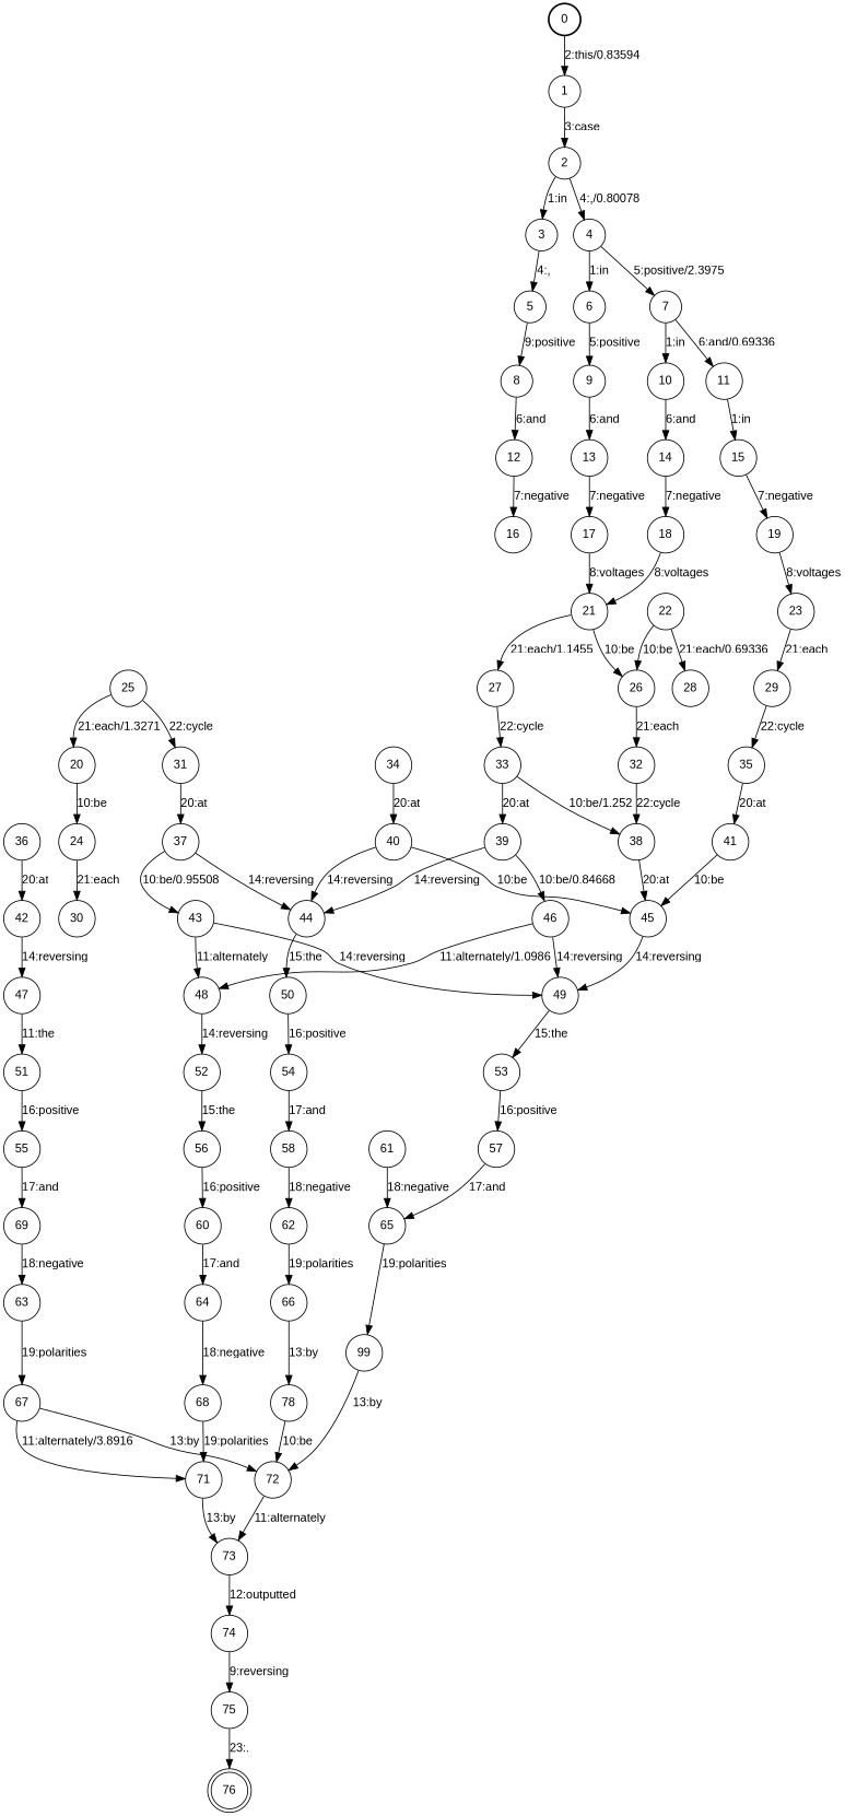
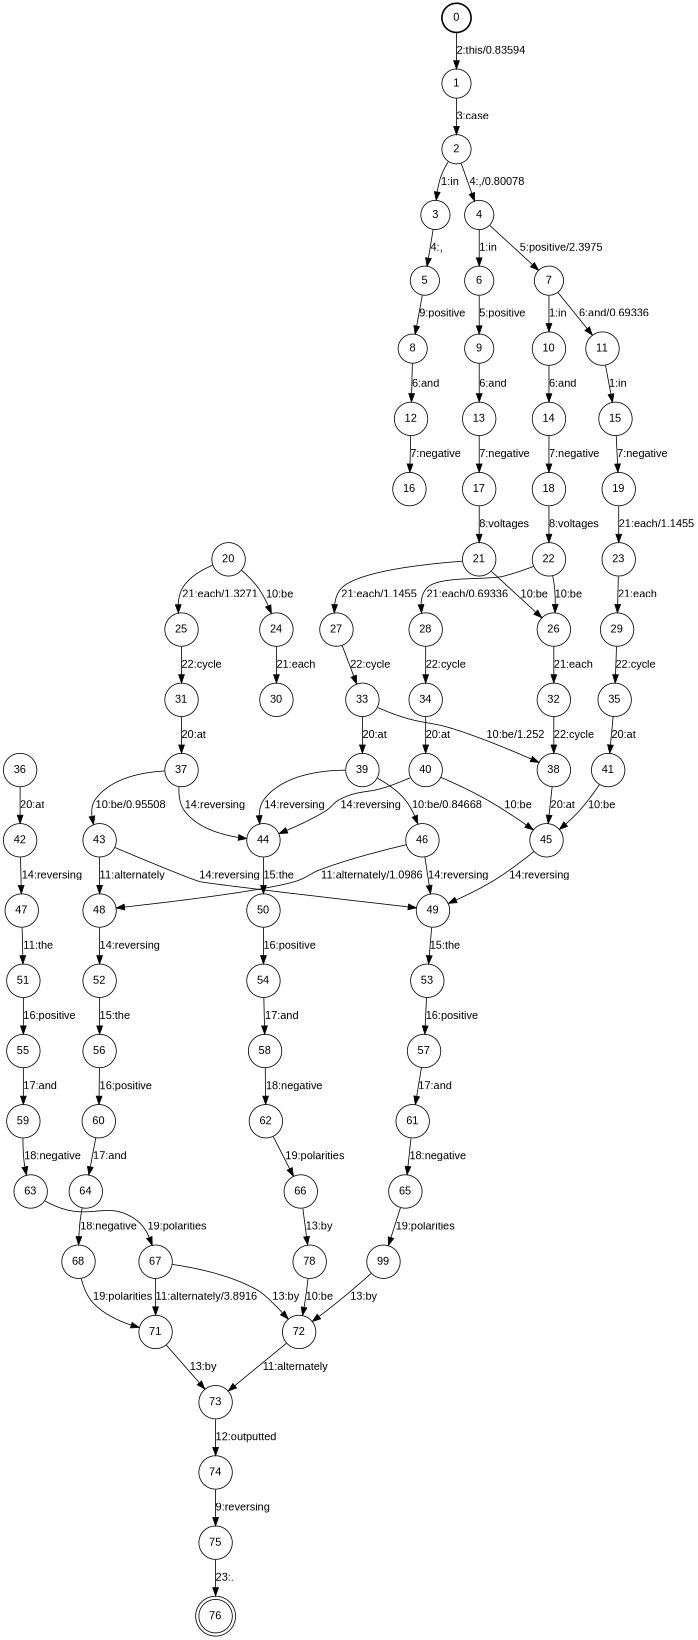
  digraph {
    fontname="Liberation Sans"
    nodesep=0.25
    rankdir=TB
    ranksep=0.4
    node [fontname="Liberation Sans" fontsize=14 shape=circle style=solid]
    edge [fontname="Liberation Sans" fontsize=14]
    n1 [label=0 style=bold]
    n2 [label=1]
    n3 [label=2]
    n4 [label=3]
    n5 [label=4]
    n6 [label=5]
    n7 [label=6]
    n8 [label=7]
    n9 [label=8]
    n10 [label=9]
    n11 [label=10]
    n12 [label=11]
    n13 [label=12]
    n14 [label=13]
    n15 [label=14]
    n16 [label=15]
    n17 [label=16]
    n18 [label=17]
    n19 [label=18]
    n20 [label=19]
    n21 [label=21]
    n22 [label=22]
    n23 [label=23]
    n24 [label=20]
    n25 [label=24]
    n26 [label=25]
    n27 [label=26]
    n28 [label=27]
    n29 [label=28]
    n30 [label=29]
    n31 [label=30]
    n32 [label=31]
    n33 [label=32]
    n34 [label=33]
    n35 [label=34]
    n36 [label=35]
    n37 [label=37]
    n38 [label=38]
    n39 [label=39]
    n40 [label=40]
    n41 [label=41]
    n42 [label=36]
    n43 [label=42]
    n44 [label=43]
    n45 [label=44]
    n46 [label=45]
    n47 [label=46]
    n48 [label=47]
    n49 [label=48]
    n50 [label=49]
    n51 [label=50]
    n52 [label=51]
    n53 [label=52]
    n54 [label=53]
    n55 [label=54]
    n56 [label=55]
    n57 [label=56]
    n58 [label=57]
    n59 [label=58]
-   n60 [label=69]
+   n60 [label=59]
    n61 [label=60]
    n62 [label=61]
    n63 [label=62]
    n64 [label=63]
    n65 [label=64]
    n66 [label=65]
    n67 [label=66]
    n68 [label=67]
    n69 [label=68]
    n70 [label=99]
    n71 [label=78]
    n72 [label=71]
    n73 [label=72]
    n74 [label=73]
    n75 [label=74]
    n76 [label=75]
    n77 [label=76 shape=doublecircle]
    n1 -> n2 [label="2:this/0.83594"]
    n2 -> n3 [label="3:case"]
    n3 -> n4 [label="1:in"]
    n3 -> n5 [label="4:,/0.80078"]
    n4 -> n6 [label="4:,"]
    n5 -> n7 [label="1:in"]
    n5 -> n8 [label="5:positive/2.3975"]
    n6 -> n9 [label="9:positive"]
    n7 -> n10 [label="5:positive"]
    n8 -> n11 [label="1:in"]
    n8 -> n12 [label="6:and/0.69336"]
    n9 -> n13 [label="6:and"]
    n10 -> n14 [label="6:and"]
    n11 -> n15 [label="6:and"]
    n12 -> n16 [label="1:in"]
    n13 -> n17 [label="7:negative"]
    n14 -> n18 [label="7:negative"]
    n15 -> n19 [label="7:negative"]
    n16 -> n20 [label="7:negative"]
    n18 -> n21 [label="8:voltages"]
-   n19 -> n21 [label="8:voltages"]
-   n20 -> n23 [label="8:voltages"]
+   n19 -> n22 [label="8:voltages"]
+   n20 -> n23 [label="21:each/1.1455"]
    n21 -> n27 [label="10:be"]
    n21 -> n28 [label="21:each/1.1455"]
    n22 -> n27 [label="10:be"]
    n22 -> n29 [label="21:each/0.69336"]
    n23 -> n30 [label="21:each"]
    n24 -> n25 [label="10:be"]
-   n26 -> n24 [label="21:each/1.3271"]
+   n24 -> n26 [label="21:each/1.3271"]
    n25 -> n31 [label="21:each"]
    n26 -> n32 [label="22:cycle"]
    n27 -> n33 [label="21:each"]
    n28 -> n34 [label="22:cycle"]
+   n29 -> n35 [label="22:cycle"]
    n30 -> n36 [label="22:cycle"]
    n32 -> n37 [label="20:at"]
    n33 -> n38 [label="22:cycle"]
    n34 -> n38 [label="10:be/1.252"]
    n34 -> n39 [label="20:at"]
    n35 -> n40 [label="20:at"]
    n36 -> n41 [label="20:at"]
    n37 -> n44 [label="10:be/0.95508"]
    n37 -> n45 [label="14:reversing"]
    n38 -> n46 [label="20:at"]
    n39 -> n45 [label="14:reversing"]
    n39 -> n47 [label="10:be/0.84668"]
    n40 -> n45 [label="14:reversing"]
    n40 -> n46 [label="10:be"]
    n41 -> n46 [label="10:be"]
    n42 -> n43 [label="20:at"]
    n43 -> n48 [label="14:reversing"]
    n44 -> n49 [label="11:alternately"]
    n44 -> n50 [label="14:reversing"]
    n45 -> n51 [label="15:the"]
    n46 -> n50 [label="14:reversing"]
    n47 -> n49 [label="11:alternately/1.0986"]
    n47 -> n50 [label="14:reversing"]
    n48 -> n52 [label="11:the"]
    n49 -> n53 [label="14:reversing"]
    n50 -> n54 [label="15:the"]
    n51 -> n55 [label="16:positive"]
    n52 -> n56 [label="16:positive"]
    n53 -> n57 [label="15:the"]
    n54 -> n58 [label="16:positive"]
    n55 -> n59 [label="17:and"]
    n56 -> n60 [label="17:and"]
    n57 -> n61 [label="16:positive"]
-   n58 -> n66 [label="17:and"]
+   n58 -> n62 [label="17:and"]
    n59 -> n63 [label="18:negative"]
    n60 -> n64 [label="18:negative"]
    n61 -> n65 [label="17:and"]
    n62 -> n66 [label="18:negative"]
    n63 -> n67 [label="19:polarities"]
    n64 -> n68 [label="19:polarities"]
    n65 -> n69 [label="18:negative"]
    n66 -> n70 [label="19:polarities"]
    n67 -> n71 [label="13:by"]
    n68 -> n72 [label="11:alternately/3.8916"]
    n68 -> n73 [label="13:by"]
    n69 -> n72 [label="19:polarities"]
    n70 -> n73 [label="13:by"]
    n71 -> n73 [label="10:be"]
    n72 -> n74 [label="13:by"]
    n73 -> n74 [label="11:alternately"]
    n74 -> n75 [label="12:outputted"]
    n75 -> n76 [label="9:reversing"]
    n76 -> n77 [label="23:."]
  }
